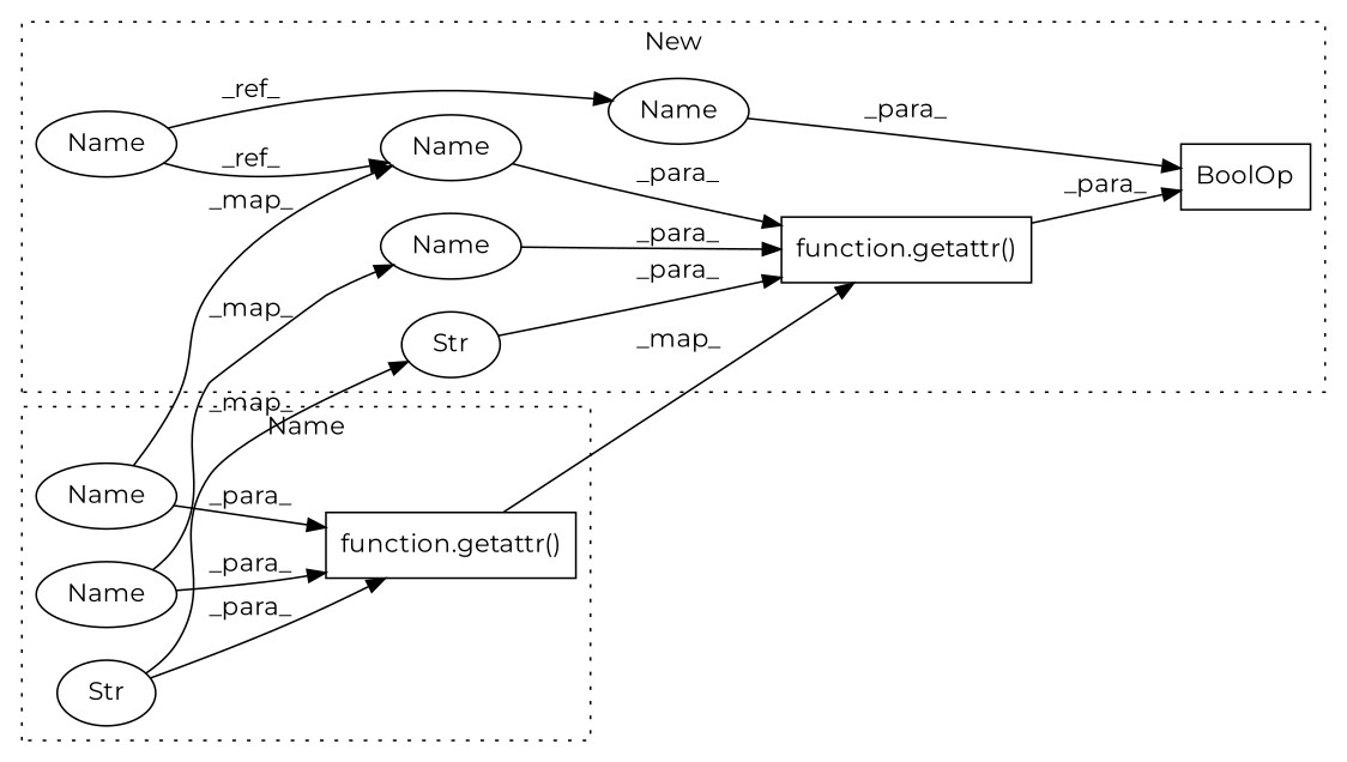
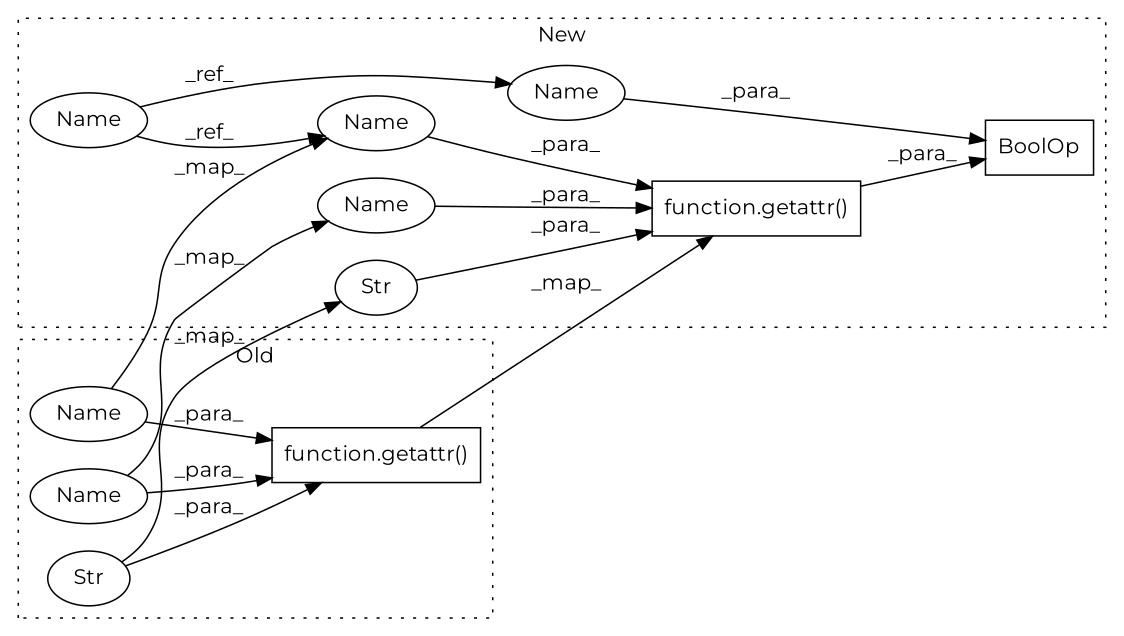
  digraph {
    rankdir=LR
    fontname=Montserrat
    node [a=87 l=1 s="9944,9969" shape=ellipse fontname=Montserrat]
    edge [fontname=Montserrat]
    n1 [a=75 l="8,1" label="function.getattr()" shape=box]
    n2 [a=66 l=10 label=Str s=9956]
    n3 [l=2 label=Name s=9952]
    n4 [label=Name s=9968]
    n5 [a=75 l="8,1" label="function.getattr()" shape=box]
    n6 [a=72 l=31 label=BoolOp s=9944 shape=box]
    n7 [label=Name s=9643]
    n8 [a=66 l=10 label=Str s=9956]
    n9 [label=Name s=9968]
    n10 [label=Name s=9974]
    n11 [l=2 label=Name s=9952]
    subgraph cluster_1 {
-     label=Name
+     label=Old
      style=dotted
      n1
      n2
      n3
      n4
    }
    subgraph cluster_2 {
      label=New
      style=dotted
      n5
      n6
      n7
      n8
      n9
      n10
      n11
    }
    n1 -> n5 [label=_map_]
    n2 -> n1 [label=_para_]
    n2 -> n8 [label=_map_]
    n3 -> n1 [label=_para_]
    n3 -> n11 [label=_map_]
    n4 -> n1 [label=_para_]
    n4 -> n9 [label=_map_]
    n5 -> n6 [label=_para_]
    n7 -> n9 [label=_ref_]
    n7 -> n10 [label=_ref_]
    n8 -> n5 [label=_para_]
    n9 -> n5 [label=_para_]
    n10 -> n6 [label=_para_]
    n11 -> n5 [label=_para_]
  }
